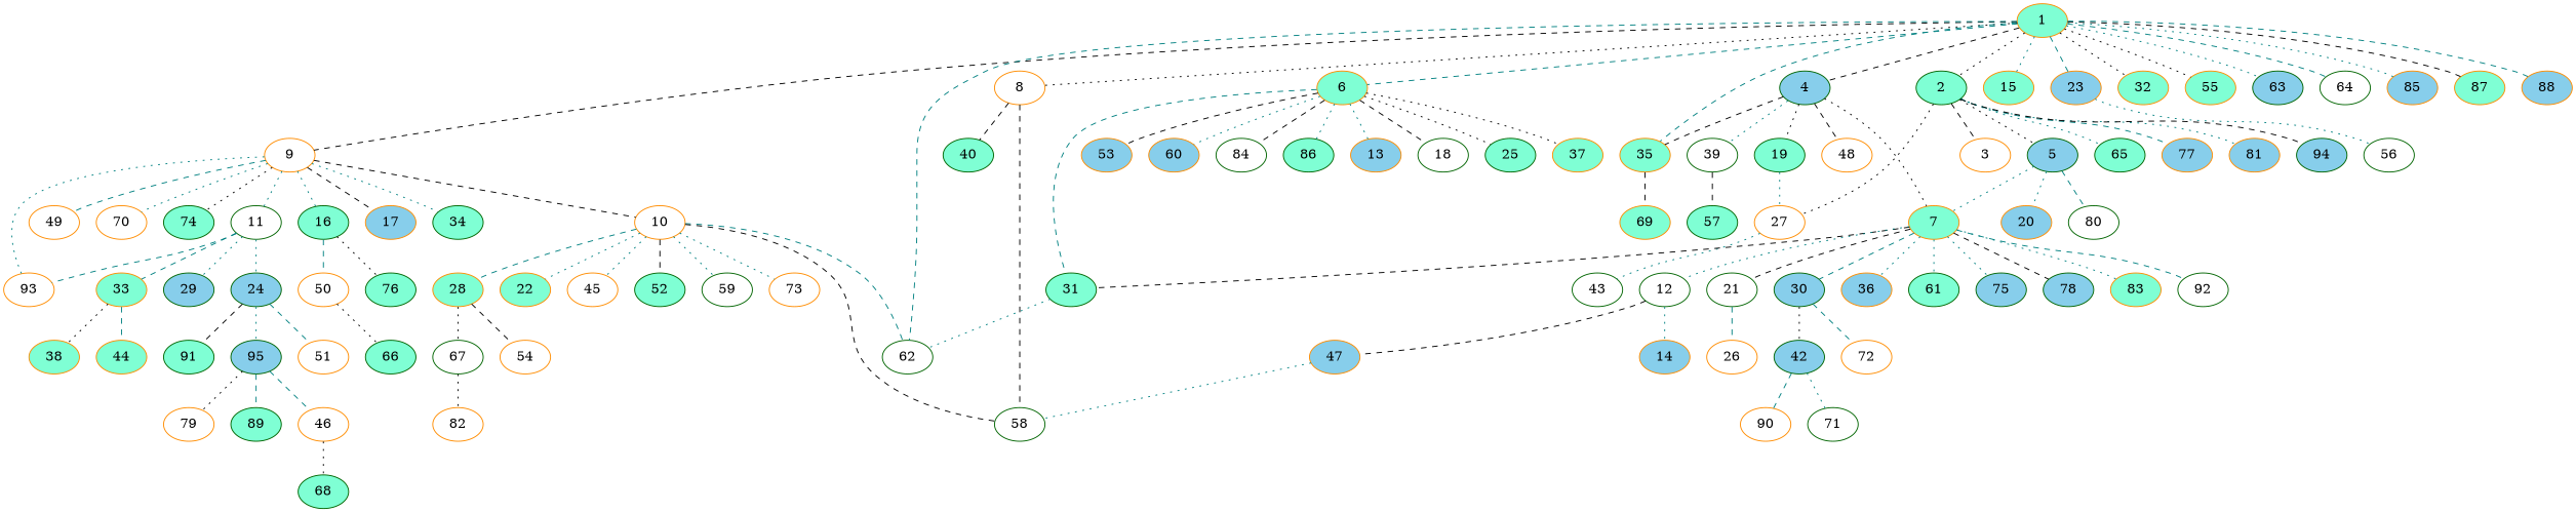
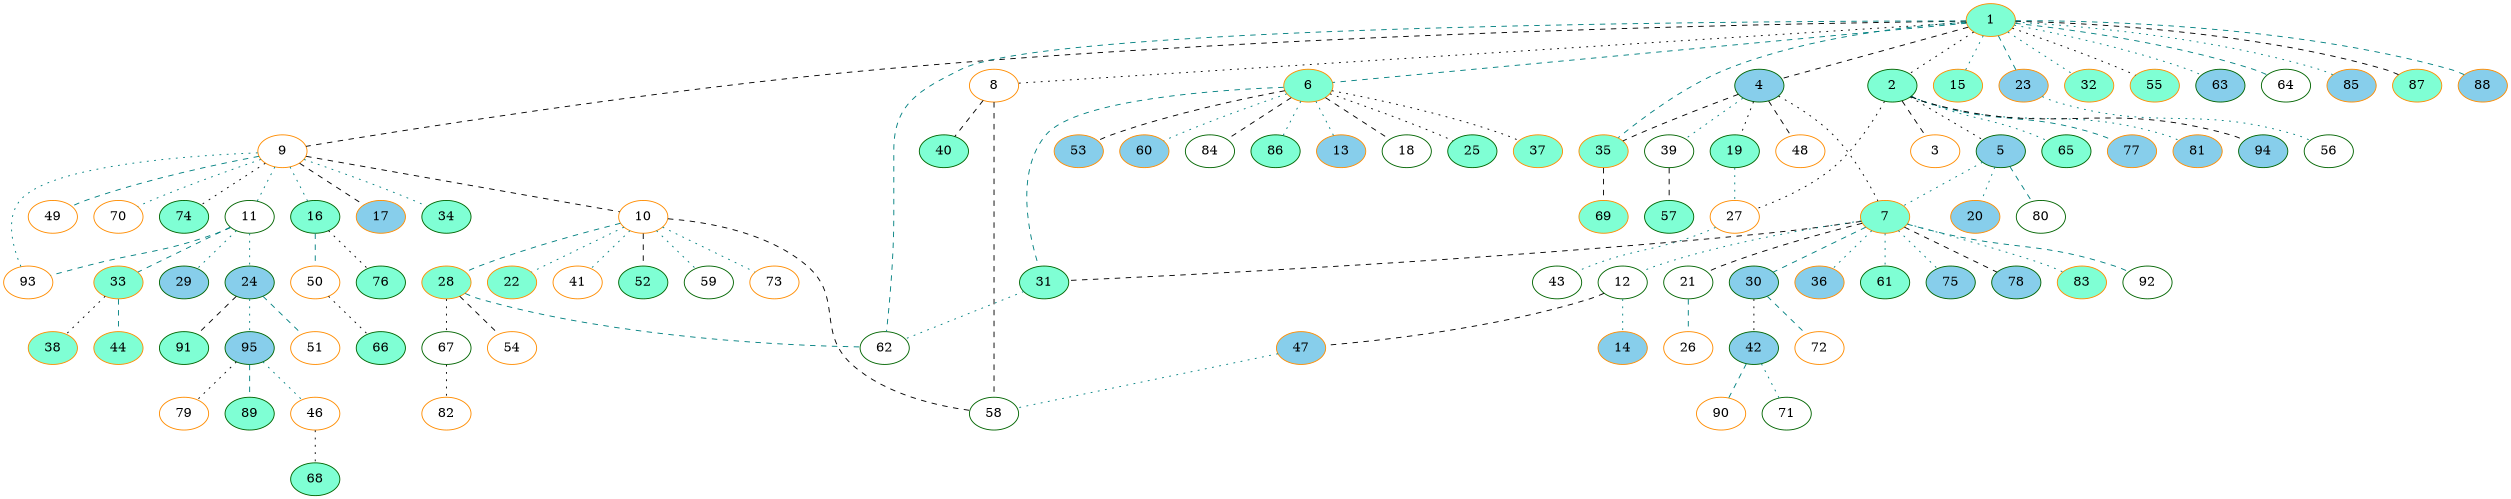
  graph {
    node [color=darkorange fillcolor=white style=filled]
    edge [color=teal style=dotted]
    1 [fillcolor=aquamarine]
    2 [color=darkgreen fillcolor=aquamarine]
    4 [color=darkgreen fillcolor=skyblue]
    6 [fillcolor=aquamarine]
    8
    9
    15 [fillcolor=aquamarine]
    23 [fillcolor=skyblue]
    32 [fillcolor=aquamarine]
    35 [fillcolor=aquamarine]
    55 [fillcolor=aquamarine]
    62 [color=darkgreen]
    63 [color=darkgreen fillcolor=skyblue]
    64 [color=darkgreen]
    85 [fillcolor=skyblue]
    87 [fillcolor=aquamarine]
    88 [fillcolor=skyblue]
    3
    5 [color=darkgreen fillcolor=skyblue]
    27
    65 [color=darkgreen fillcolor=aquamarine]
    77 [fillcolor=skyblue]
    81 [fillcolor=skyblue]
    94 [color=darkgreen fillcolor=skyblue]
    7 [fillcolor=aquamarine]
    19 [color=darkgreen fillcolor=aquamarine]
    39 [color=darkgreen]
    48
    13 [fillcolor=skyblue]
    18 [color=darkgreen]
    25 [color=darkgreen fillcolor=aquamarine]
    31 [color=darkgreen fillcolor=aquamarine]
    37 [fillcolor=aquamarine]
    53 [fillcolor=skyblue]
    60 [fillcolor=skyblue]
    84 [color=darkgreen]
    86 [color=darkgreen fillcolor=aquamarine]
    40 [color=darkgreen fillcolor=aquamarine]
    58 [color=darkgreen]
    10
    11 [color=darkgreen]
    16 [color=darkgreen fillcolor=aquamarine]
    17 [fillcolor=skyblue]
    34 [color=darkgreen fillcolor=aquamarine]
    49
    70
    74 [color=darkgreen fillcolor=aquamarine]
    93
    56 [color=darkgreen]
    69 [fillcolor=aquamarine]
    20 [fillcolor=skyblue]
    80 [color=darkgreen]
    43 [color=darkgreen]
    12 [color=darkgreen]
    21 [color=darkgreen]
    30 [color=darkgreen fillcolor=skyblue]
    36 [fillcolor=skyblue]
    61 [color=darkgreen fillcolor=aquamarine]
    75 [color=darkgreen fillcolor=skyblue]
    78 [color=darkgreen fillcolor=skyblue]
    83 [fillcolor=aquamarine]
    92 [color=darkgreen]
    57 [color=darkgreen fillcolor=aquamarine]
    14 [fillcolor=skyblue]
    47 [fillcolor=skyblue]
    26
    42 [color=darkgreen fillcolor=skyblue]
    72
    22 [fillcolor=aquamarine]
    28 [fillcolor=aquamarine]
-   41 [label=45]
+   41
    52 [color=darkgreen fillcolor=aquamarine]
    59 [color=darkgreen]
    73
    24 [color=darkgreen fillcolor=skyblue]
    29 [color=darkgreen fillcolor=skyblue]
    33 [fillcolor=aquamarine]
    50
    76 [color=darkgreen fillcolor=aquamarine]
    54
    67 [color=darkgreen]
    n82 [color=darkgreen fillcolor=skyblue label=95]
    51
    91 [color=darkgreen fillcolor=aquamarine]
    38 [fillcolor=aquamarine]
    44 [fillcolor=aquamarine]
    66 [color=darkgreen fillcolor=aquamarine]
    46
    79
    89 [color=darkgreen fillcolor=aquamarine]
    82
    71 [color=darkgreen]
    90
    68 [color=darkgreen fillcolor=aquamarine]
    1 -- 2 [color=black]
    1 -- 4 [color=black style=dashed]
    1 -- 6 [style=dashed]
    1 -- 8 [color=black]
    1 -- 9 [color=black style=dashed]
    1 -- 15
    1 -- 23 [style=dashed]
-   1 -- 32 [color=black]
+   1 -- 32
    1 -- 35 [style=dashed]
    1 -- 55 [color=black]
    1 -- 62 [style=dashed]
    1 -- 63
    1 -- 64 [style=dashed]
    1 -- 85
    1 -- 87 [color=black style=dashed]
    1 -- 88 [style=dashed]
    2 -- 3 [color=black style=dashed]
    2 -- 5 [color=black]
    2 -- 27 [color=black]
    2 -- 65
    2 -- 77 [style=dashed]
    2 -- 81
    2 -- 94 [color=black style=dashed]
    4 -- 35 [color=black style=dashed]
    4 -- 7 [color=black]
    4 -- 19 [color=black]
    4 -- 39
    4 -- 48 [color=black style=dashed]
    6 -- 13
    6 -- 18 [color=black style=dashed]
    6 -- 25 [color=black]
    6 -- 31 [style=dashed]
    6 -- 37 [color=black]
    6 -- 53 [color=black style=dashed]
    6 -- 60
    6 -- 84 [color=black style=dashed]
    6 -- 86
    8 -- 40 [color=black style=dashed]
    8 -- 58 [color=black style=dashed]
    9 -- 10 [color=black style=dashed]
    9 -- 11
    9 -- 16
    9 -- 17 [color=black style=dashed]
    9 -- 34
    9 -- 49 [style=dashed]
    9 -- 70
    9 -- 74 [color=black]
    9 -- 93
    23 -- 56
    35 -- 69 [color=black style=dashed]
    5 -- 7
    5 -- 20
    5 -- 80 [style=dashed]
    27 -- 43
    7 -- 31 [color=black style=dashed]
    7 -- 12
    7 -- 21 [color=black style=dashed]
    7 -- 30 [style=dashed]
    7 -- 36
    7 -- 61
    7 -- 75
    7 -- 78 [color=black style=dashed]
    7 -- 83
    7 -- 92 [style=dashed]
    19 -- 27
    39 -- 57 [color=black style=dashed]
    31 -- 62
-   10 -- 62 [style=dashed]
+   28 -- 62 [style=dashed]
    10 -- 58 [color=black style=dashed]
    10 -- 22
    10 -- 28 [style=dashed]
    10 -- 41
    10 -- 52 [color=black style=dashed]
    10 -- 59
    10 -- 73
    11 -- 93 [style=dashed]
    11 -- 24
    11 -- 29
    11 -- 33 [style=dashed]
    16 -- 50 [style=dashed]
    16 -- 76 [color=black]
    12 -- 14
    12 -- 47 [color=black style=dashed]
    21 -- 26 [style=dashed]
    30 -- 42 [color=black]
    30 -- 72 [style=dashed]
    47 -- 58
    42 -- 71
    42 -- 90 [style=dashed]
    28 -- 54 [color=black style=dashed]
    28 -- 67 [color=black]
    24 -- n82
    24 -- 51 [style=dashed]
    24 -- 91 [color=black style=dashed]
    33 -- 38 [color=black]
    33 -- 44 [style=dashed]
    50 -- 66 [color=black]
    67 -- 82 [color=black]
-   n82 -- 46 [style=dashed]
+   n82 -- 46
    n82 -- 79 [color=black]
    n82 -- 89 [style=dashed]
    46 -- 68 [color=black]
  }
